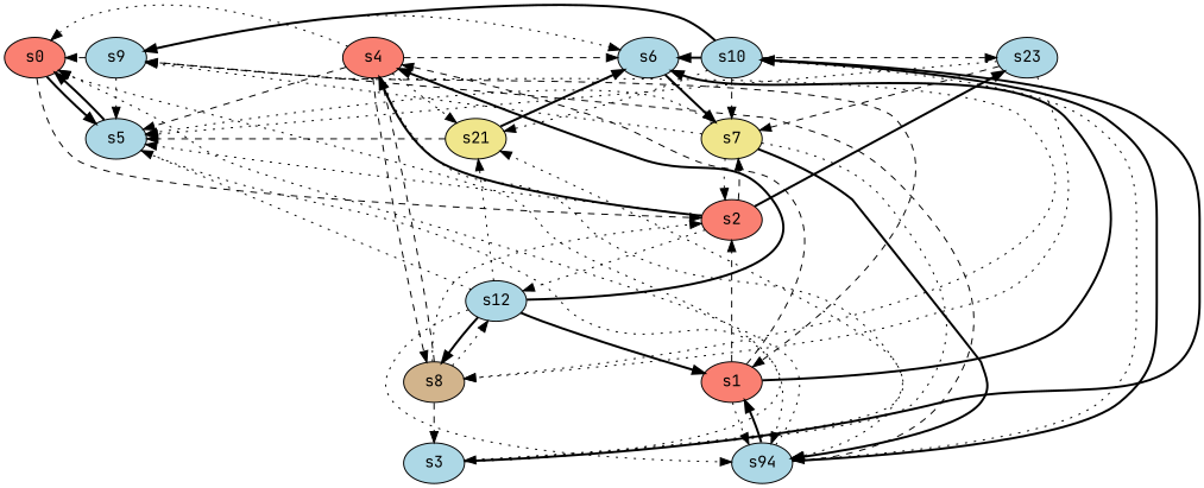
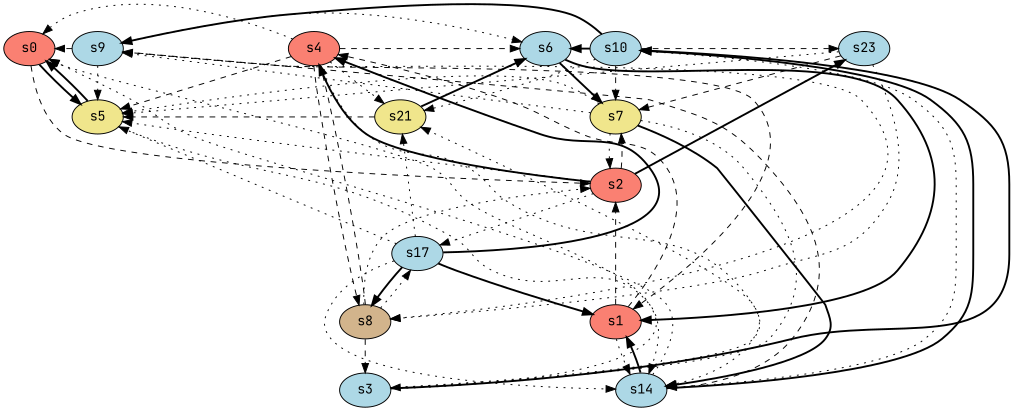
  digraph {
    fontname="JetBrains Mono"
    node [fillcolor=lightblue fontname="JetBrains Mono" player=1 style=filled]
    edge [fontname="JetBrains Mono" style=dotted]
    s0 [fillcolor=salmon]
    s2 [fillcolor=salmon player=0]
-   s5 [player=0]
+   s5 [fillcolor=khaki player=0]
    s4 [fillcolor=salmon]
    s7 [fillcolor=khaki]
-   s12 [player=0]
+   s12 [player=0 label=s17]
    n7 [label=s23]
-   s14 [label=s94]
+   s14
    s1 [fillcolor=salmon]
    s6 [player=0]
    n11 [fillcolor=khaki label=s21]
    s8 [fillcolor=tan]
    s10
    s9
    s3
    s0 -> s2 [constraint="time % 3 == 1" style=dashed]
    s0 -> s5 [constraint="time % 2 == 0 || time % 4 == 2" style=bold]
    s2 -> s5 [constraint="time % 4 == 3 || time % 5 == 2"]
    s2 -> s4 [constraint="!(time % 6 == 3)" style=bold]
    s2 -> s7 [constraint="!(time % 4 == 3)" style=dashed]
    s2 -> s12
    s2 -> n7 [constraint="time % 2 == 0 && time % 4 == 3" style=bold]
    s5 -> s0 [constraint="!(time % 4 == 0)" style=bold]
    s5 -> s14 [constraint="time % 3 == 0"]
    s4 -> s0 [constraint="time % 3 == 0 && time % 4 == 0"]
    s4 -> s5 [constraint="time == 15 || time == 19" style=dashed]
    s4 -> s14 [constraint="time % 5 == 3 || time % 2 == 0"]
    s4 -> s6 [constraint="time % 2 == 1 && time % 3 == 0" style=dashed]
    s4 -> n11
    s4 -> s8 [style=dashed]
    s7 -> s2
    s7 -> s5 [constraint="time % 4 == 3 && time % 4 == 0"]
    s7 -> s14 [constraint="!(time % 6 == 3)" style=bold]
    s7 -> s9 [constraint="time % 2 == 0 && time % 5 == 1"]
    s7 -> s3 [constraint="time % 4 == 0 || time % 3 == 1"]
    s12 -> s5 [constraint="!(time % 2 == 0)"]
    s12 -> s4 [constraint="time == 3 || time == 4 || time == 10 || time == 11 || time == 13" style=bold]
    s12 -> s14 [constraint="time % 3 == 2 && time % 5 == 3"]
    s12 -> s1 [style=bold]
    s12 -> n11 [constraint="!(time % 2 == 1)"]
    s12 -> s8 [style=bold]
    n7 -> s5 [constraint="!(time % 3 == 1)"]
    n7 -> s7 [constraint="time % 5 == 4 || time % 5 == 0" style=dashed]
    n7 -> s8 [constraint="!(time % 3 == 0)"]
    s14 -> s0 [constraint="time % 2 == 1 && time % 4 == 3"]
    s14 -> s1 [constraint="time % 4 == 3 || time % 4 == 2" style=bold]
    s14 -> s10 [constraint="time == 17 || time == 19" style=bold]
    s14 -> s9 [constraint="time % 4 == 0 || time % 3 == 0" style=dashed]
    s1 -> s2 [style=dashed]
    s1 -> s4 [constraint="time % 4 == 2 || time % 3 == 0" style=dashed]
    s1 -> s14
-   s1 -> s6 [constraint="time == 8" style=bold]
+   s6 -> s1 [constraint="time == 8" style=bold]
    s6 -> s7 [constraint="time % 4 == 0 && time % 3 == 1" style=bold]
    n11 -> s5 [constraint="time == 2" style=dashed]
    n11 -> s6 [constraint="time % 4 == 1 && time % 3 == 1" style=bold]
    s8 -> s2
    s8 -> s4 [constraint="time % 7 == 4" style=dashed]
    s8 -> s12 [constraint="time % 6 == 2"]
    s8 -> s3 [style=dashed]
    s10 -> s7 [style=dashed]
    s10 -> n7 [constraint="time == 9 || time == 21" style=dashed]
    s10 -> s14
    s10 -> s6 [constraint="!(time % 3 == 2)" style=bold]
    s10 -> n11
    s10 -> s9 [constraint="time % 3 == 1" style=bold]
    s9 -> s0 [constraint="time % 2 == 0" style=dashed]
    s9 -> s5
    s9 -> s1 [constraint="time % 4 == 1 || time % 4 == 3" style=dashed]
    s9 -> s6 [constraint="time % 5 == 4"]
    s9 -> s8 [constraint="time == 5 || time == 9 || time == 10 || time == 15"]
    s3 -> s0 [constraint="time % 4 == 3 || time % 3 == 0"]
    s3 -> n11 [constraint="time % 3 == 1 && time % 4 == 2"]
    s3 -> s10 [constraint="time % 2 == 0 || time % 5 == 1" style=bold]
  }
